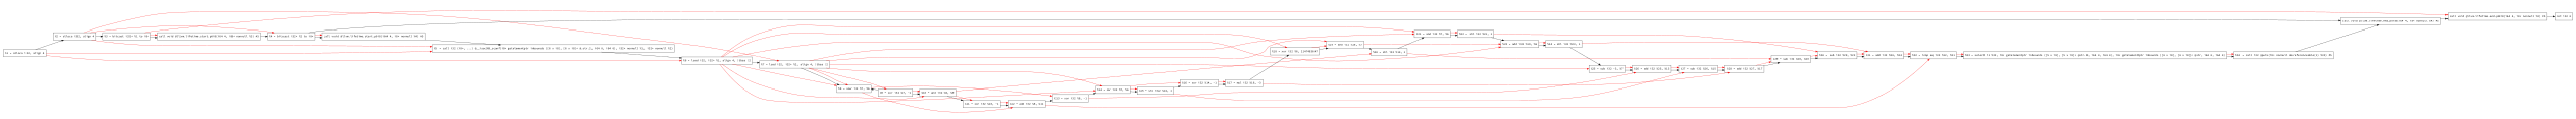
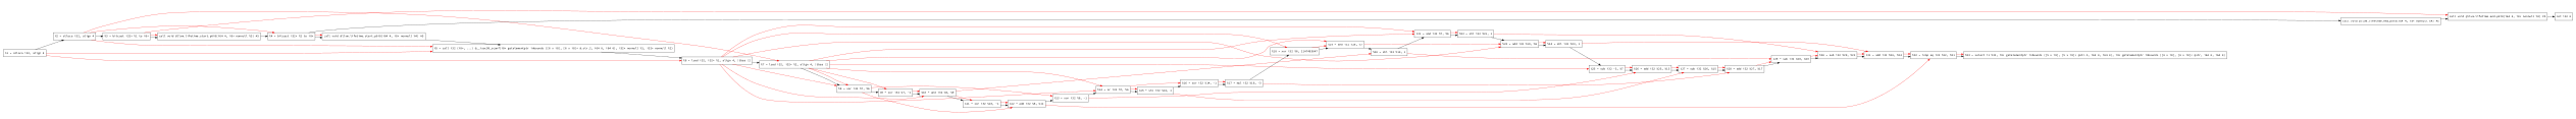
  digraph {
    fontname="Source Code Pro"
    rankdir=LR
    node [fontname="Source Code Pro" shape=record]
    edge [fontname="Source Code Pro" color=red]
    n1 [label="  %1 = alloca i32, align 4"]
    n2 [label="  %2 = alloca i32, align 4"]
    n3 [label="  %5 = call i32 (i8*, ...) @__isoc99_scanf(i8* getelementptr inbounds ([6 x i8], [6 x i8]* @.str.2, i64 0, i64 0), i32* nonnull %1, i32* nonnull %2)"]
    n4 [label="  %6 = load i32, i32* %1, align 4, !tbaa !2"]
    n5 [label="  %3 = bitcast i32* %1 to i8*"]
    n6 [label="  %4 = bitcast i32* %2 to i8*"]
    n7 [label="  %7 = load i32, i32* %2, align 4, !tbaa !2"]
    n8 [label="  call void @llvm.lifetime.start.p0i8(i64 4, i8* nonnull %3) #5"]
    n9 [label="  call void @llvm.lifetime.end.p0i8(i64 4, i8* nonnull %3) #5"]
    n10 [label="  %8 = xor i32 %7, %6"]
    n11 [label="  %10 = and i32 %6, %9"]
    n12 [label="  %14 = or i32 %7, %6"]
    n13 [label="  %18 = xor i32 %6, 2147483647"]
    n14 [label="  %21 = and i32 %7, %6"]
    n15 [label="  %23 = add i32 %19, %6"]
    n16 [label="  call void @llvm.lifetime.start.p0i8(i64 4, i8* nonnull %4) #5"]
    n17 [label="  call void @llvm.lifetime.end.p0i8(i64 4, i8* nonnull %4) #5"]
    n18 [label="  %9 = xor i32 %7, -1"]
    n19 [label="  %19 = and i32 %18, %7"]
    n20 [label="  %25 = sub i32 -3, %7"]
    n21 [label="  ret i32 0"]
    n22 [label="  %12 = add i32 %8, %11"]
    n23 [label="  %13 = xor i32 %8, -1"]
    n24 [label="  %11 = xor i32 %10, -1"]
    n25 [label="  %20 = shl i32 %10, 1"]
    n26 [label="  %15 = shl i32 %14, 1"]
    n27 [label="  %16 = xor i32 %14, -1"]
    n28 [label="  %22 = shl i32 %21, 1"]
    n29 [label="  %24 = shl i32 %23, 1"]
    n30 [label="  %26 = add i32 %25, %13"]
    n31 [label="  %32 = icmp eq i32 %12, %31"]
    n32 [label="  %29 = sub i32 %28, %20"]
    n33 [label="  %33 = select i1 %32, i8* getelementptr inbounds ([5 x i8], [5 x i8]* @str.3, i64 0, i64 0), i8* getelementptr inbounds ([4 x i8], [4 x i8]* @str, i64 0, i64 0)"]
    n34 [label="  %27 = sub i32 %26, %15"]
    n35 [label="  %17 = mul i32 %16, -3"]
    n36 [label="  %28 = add i32 %27, %17"]
    n37 [label="  %30 = sub i32 %29, %22"]
    n38 [label="  %31 = add i32 %30, %24"]
-   n39 [label="  %34 = call i32 @puts(i8* nonnull dereferenceable(1) %33) #5"]
    n1 -> n2 [color=""]
    n1 -> n3
    n1 -> n4
    n2 -> n3
    n2 -> n5 [color=""]
    n2 -> n6
    n2 -> n7
    n3 -> n4 [color=""]
    n4 -> n7 [color=""]
    n4 -> n10
    n4 -> n11
    n4 -> n12
    n4 -> n13
    n4 -> n14
    n4 -> n15
    n5 -> n8 [color=""]
    n5 -> n8
    n5 -> n9
    n6 -> n16 [color=""]
    n6 -> n16
    n6 -> n17 [color=black]
    n7 -> n10 [color=""]
    n7 -> n10
    n7 -> n12
    n7 -> n14
    n7 -> n18
    n7 -> n19
    n7 -> n20
    n8 -> n6 [color=""]
    n9 -> n21 [color=""]
-   n18 -> n10 [color=""]
+   n10 -> n18 [color=""]
    n10 -> n22
    n10 -> n23
    n11 -> n24 [color=""]
    n11 -> n24
    n11 -> n25
    n12 -> n26 [color=""]
    n12 -> n26
    n12 -> n27
    n13 -> n19 [color=""]
    n13 -> n19
    n14 -> n28 [color=""]
    n14 -> n28
    n15 -> n29 [color=""]
    n15 -> n29
    n16 -> n3 [color=""]
    n17 -> n9 [color=""]
    n18 -> n11 [color=""]
    n18 -> n11
    n19 -> n15
    n19 -> n25 [color=""]
    n20 -> n30 [color=""]
    n20 -> n30
    n22 -> n23 [color=""]
    n22 -> n31
    n23 -> n12 [color=""]
    n23 -> n30
    n24 -> n22 [color=""]
    n24 -> n22
    n25 -> n14 [color=""]
    n25 -> n32
    n26 -> n27 [color=""]
    n26 -> n34
    n27 -> n35 [color=""]
    n27 -> n35
    n28 -> n15 [color=""]
    n28 -> n37
    n29 -> n20 [color=""]
    n29 -> n38
    n30 -> n34 [color=""]
    n30 -> n34
    n31 -> n33 [color=""]
    n31 -> n33
    n32 -> n37 [color=""]
    n32 -> n37
-   n33 -> n39 [color=""]
-   n33 -> n39
    n34 -> n36 [color=""]
    n34 -> n36
    n35 -> n13 [color=""]
    n35 -> n36
    n36 -> n32 [color=""]
    n36 -> n32
    n37 -> n38 [color=""]
    n37 -> n38
    n38 -> n31 [color=""]
    n38 -> n31
-   n39 -> n17 [color=""]
  }
